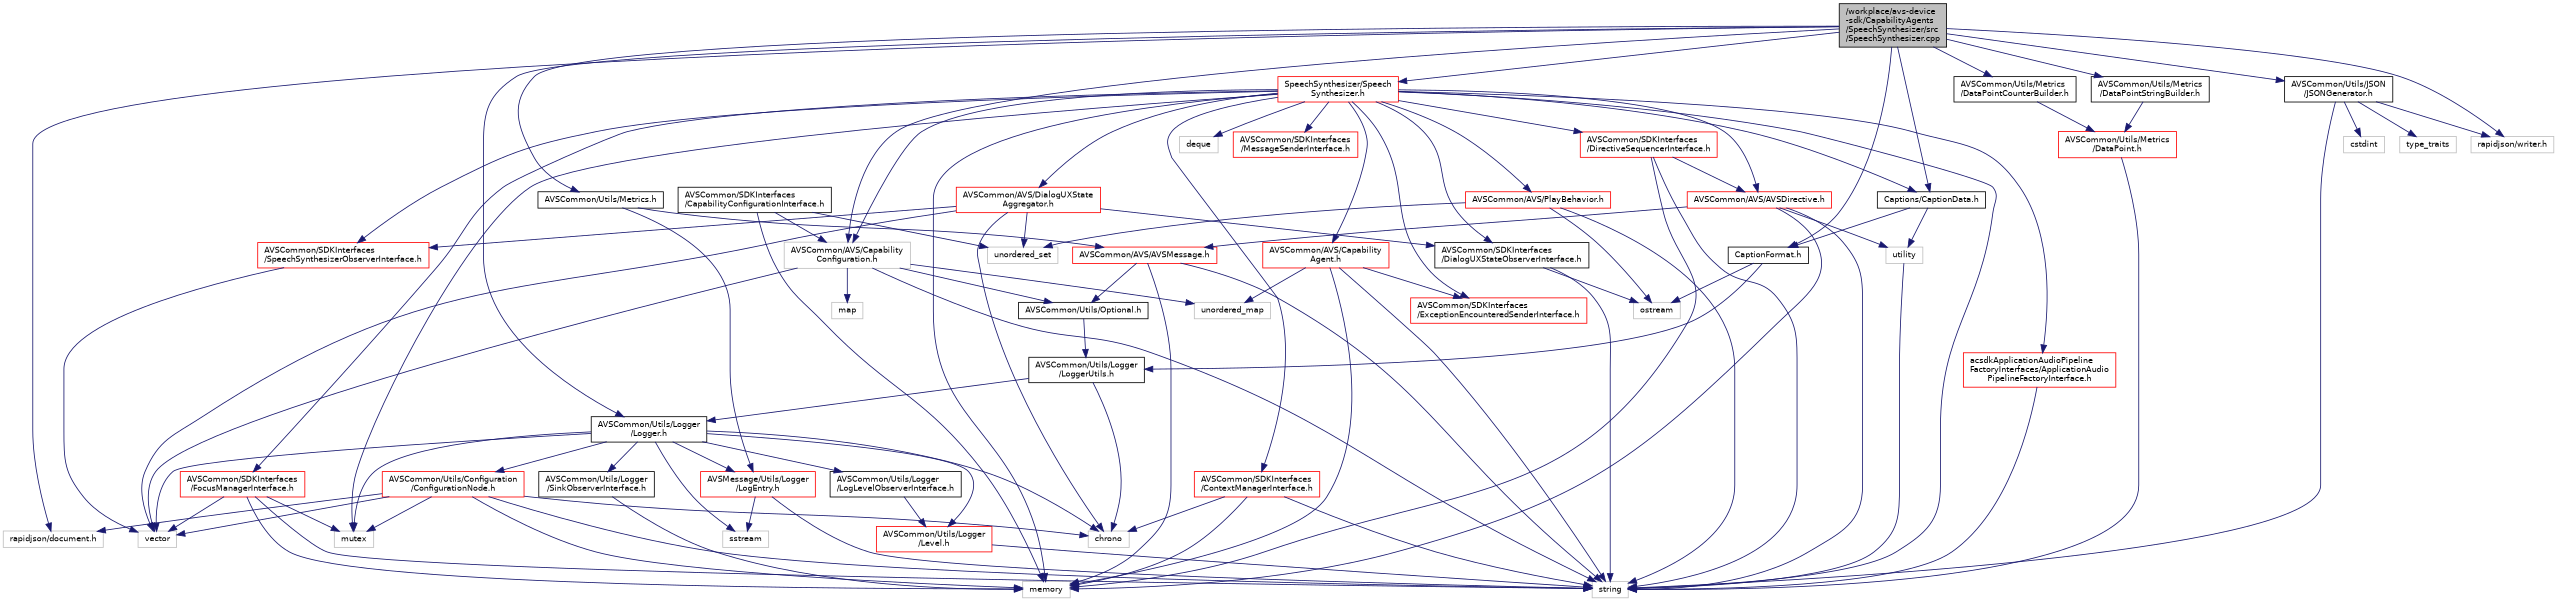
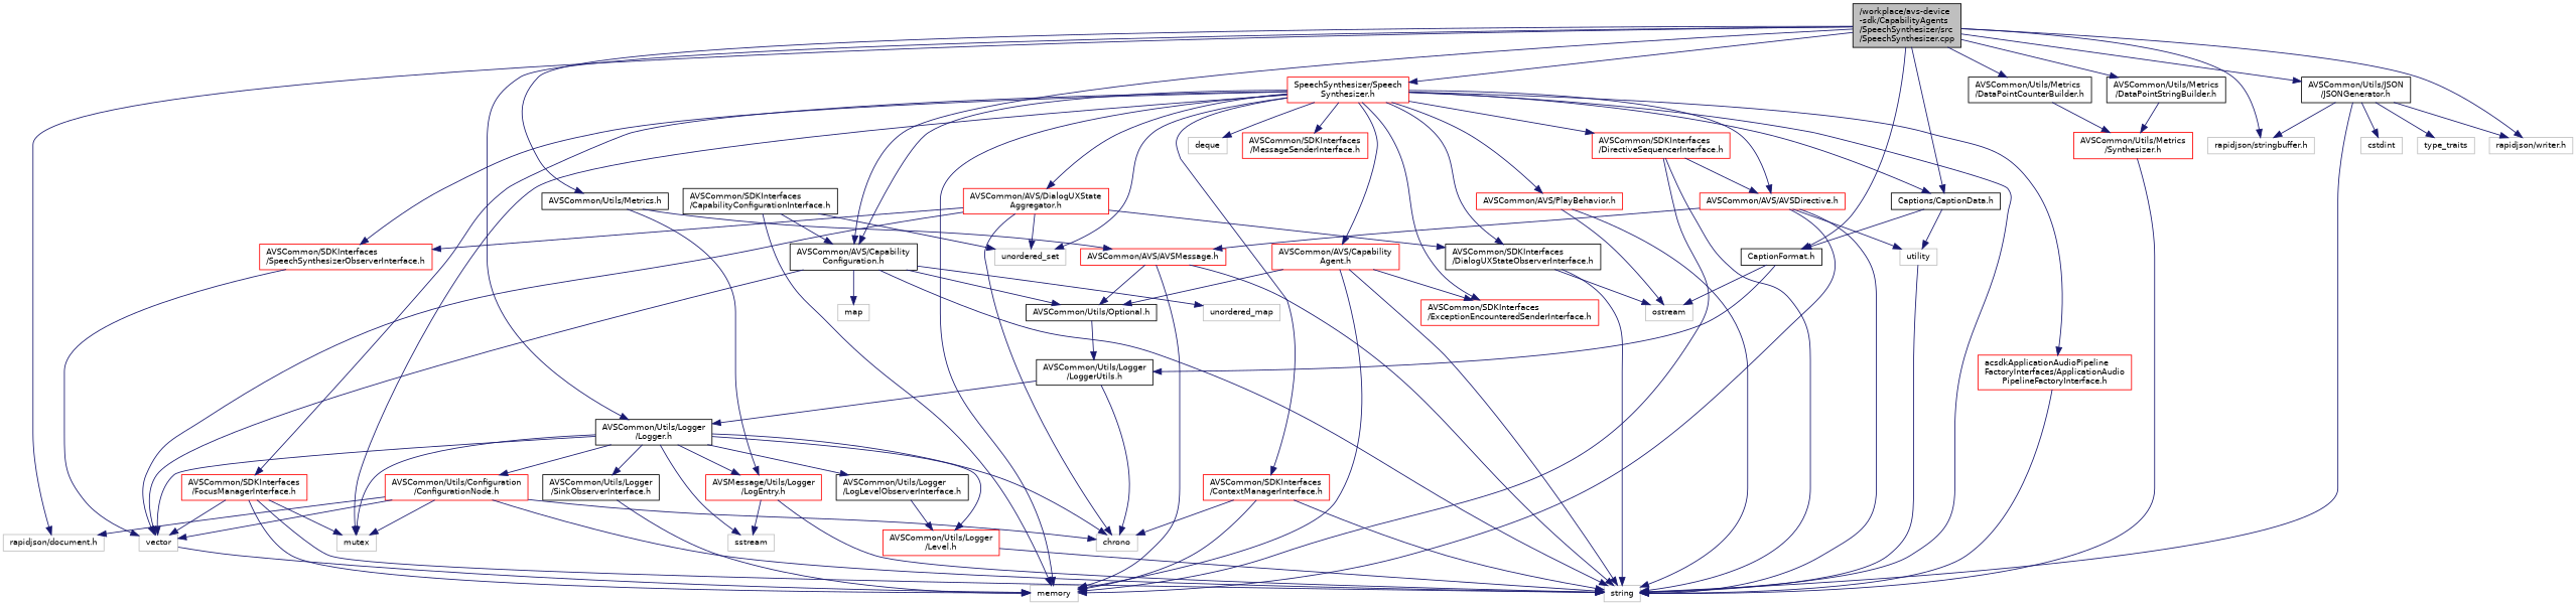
  digraph {
    node [color=grey75 fillcolor=white fontname=Helvetica fontsize=10 shape=record style=filled]
    edge [color=midnightblue fontname=Helvetica fontsize=10 labelfontname=Helvetica labelfontsize=10 style=solid]
    n1 [color=black fillcolor=grey75 fontcolor=black height=0.2 label="/workplace/avs-device\l-sdk/CapabilityAgents\l/SpeechSynthesizer/src\l/SpeechSynthesizer.cpp" width=0.4]
    n2 [height=0.2 label="rapidjson/document.h" width=0.4]
+   n3 [height=0.2 label="rapidjson/stringbuffer.h" width=0.4]
    n4 [height=0.2 label="rapidjson/writer.h" width=0.4]
-   n5 [height=0.2 label="AVSCommon/AVS/Capability\lConfiguration.h" width=0.4]
+   n5 [color=black height=0.2 label="AVSCommon/AVS/Capability\lConfiguration.h" width=0.4]
    n6 [color=black height=0.2 label="AVSCommon/Utils/Logger\l/Logger.h" width=0.4]
    n7 [color=black height=0.2 label="AVSCommon/Utils/JSON\l/JSONGenerator.h" width=0.4]
    n8 [color=black height=0.2 label="AVSCommon/Utils/Metrics.h" width=0.4]
    n9 [color=black height=0.2 label="AVSCommon/Utils/Metrics\l/DataPointCounterBuilder.h" width=0.4]
    n10 [color=black height=0.2 label="AVSCommon/Utils/Metrics\l/DataPointStringBuilder.h" width=0.4]
    n11 [color=black height=0.2 label="Captions/CaptionData.h" width=0.4]
    n12 [color=black height=0.2 label="CaptionFormat.h" width=0.4]
    n13 [color=red height=0.2 label="SpeechSynthesizer/Speech\lSynthesizer.h" width=0.4]
    n14 [height=0.2 label=map width=0.4]
    n15 [height=0.2 label=string width=0.4]
    n16 [height=0.2 label=unordered_map width=0.4]
    n17 [height=0.2 label=vector width=0.4]
    n18 [color=black height=0.2 label="AVSCommon/Utils/Optional.h" width=0.4]
    n19 [height=0.2 label=chrono width=0.4]
    n20 [height=0.2 label=mutex width=0.4]
    n21 [height=0.2 label=sstream width=0.4]
    n22 [color=red height=0.2 label="AVSCommon/Utils/Configuration\l/ConfigurationNode.h" width=0.4]
    n23 [color=red height=0.2 label="AVSCommon/Utils/Logger\l/Level.h" width=0.4]
    n24 [color=red height=0.2 label="AVSMessage/Utils/Logger\l/LogEntry.h" width=0.4]
    n25 [color=black height=0.2 label="AVSCommon/Utils/Logger\l/LogLevelObserverInterface.h" width=0.4]
    n26 [color=black height=0.2 label="AVSCommon/Utils/Logger\l/SinkObserverInterface.h" width=0.4]
    n27 [height=0.2 label=cstdint width=0.4]
    n28 [height=0.2 label=type_traits width=0.4]
    n29 [color=red height=0.2 label="AVSCommon/AVS/AVSMessage.h" width=0.4]
-   n30 [color=red height=0.2 label="AVSCommon/Utils/Metrics\l/DataPoint.h" width=0.4]
+   n30 [color=red height=0.2 label="AVSCommon/Utils/Metrics\l/Synthesizer.h" width=0.4]
    n31 [height=0.2 label=utility width=0.4]
    n32 [color=black height=0.2 label="AVSCommon/Utils/Logger\l/LoggerUtils.h" width=0.4]
    n33 [height=0.2 label=ostream width=0.4]
    n34 [height=0.2 label=memory width=0.4]
    n35 [height=0.2 label=unordered_set width=0.4]
    n36 [height=0.2 label=deque width=0.4]
    n37 [color=red height=0.2 label="acsdkApplicationAudioPipeline\lFactoryInterfaces/ApplicationAudio\lPipelineFactoryInterface.h" width=0.4]
    n38 [color=red height=0.2 label="AVSCommon/AVS/AVSDirective.h" width=0.4]
    n39 [color=red height=0.2 label="AVSCommon/AVS/PlayBehavior.h" width=0.4]
    n40 [color=red height=0.2 label="AVSCommon/AVS/Capability\lAgent.h" width=0.4]
    n41 [color=red height=0.2 label="AVSCommon/SDKInterfaces\l/ExceptionEncounteredSenderInterface.h" width=0.4]
    n42 [color=red height=0.2 label="AVSCommon/AVS/DialogUXState\lAggregator.h" width=0.4]
    n43 [color=black height=0.2 label="AVSCommon/SDKInterfaces\l/DialogUXStateObserverInterface.h" width=0.4]
    n44 [color=red height=0.2 label="AVSCommon/SDKInterfaces\l/SpeechSynthesizerObserverInterface.h" width=0.4]
    n45 [color=red height=0.2 label="AVSCommon/SDKInterfaces\l/ContextManagerInterface.h" width=0.4]
    n46 [color=red height=0.2 label="AVSCommon/SDKInterfaces\l/DirectiveSequencerInterface.h" width=0.4]
    n47 [color=red height=0.2 label="AVSCommon/SDKInterfaces\l/FocusManagerInterface.h" width=0.4]
    n48 [color=red height=0.2 label="AVSCommon/SDKInterfaces\l/MessageSenderInterface.h" width=0.4]
    n49 [color=black height=0.2 label="AVSCommon/SDKInterfaces\l/CapabilityConfigurationInterface.h" width=0.4]
    n1 -> n2
+   n1 -> n3
    n1 -> n4
    n1 -> n5
    n1 -> n6
    n1 -> n7
    n1 -> n8
    n1 -> n9
    n1 -> n10
    n1 -> n11
    n1 -> n12
    n1 -> n13
    n5 -> n14
    n5 -> n15
    n5 -> n16
    n5 -> n17
    n5 -> n18
    n6 -> n17
    n6 -> n19
    n6 -> n20
    n6 -> n21
    n6 -> n22
    n6 -> n23
    n6 -> n24
    n6 -> n25
    n6 -> n26
+   n7 -> n3
    n7 -> n4
    n7 -> n15
    n7 -> n27
    n7 -> n28
    n8 -> n24
    n8 -> n29
    n9 -> n30
    n10 -> n30
    n11 -> n12
    n11 -> n31
    n12 -> n32
    n12 -> n33
    n13 -> n5
    n13 -> n11
    n13 -> n15
    n13 -> n20
    n13 -> n34
-   n39 -> n35
+   n13 -> n35
    n13 -> n36
    n13 -> n37
    n13 -> n38
    n13 -> n39
    n13 -> n40
    n13 -> n41
    n13 -> n42
    n13 -> n43
    n13 -> n44
    n13 -> n45
    n13 -> n46
    n13 -> n47
    n13 -> n48
    n18 -> n32
    n22 -> n2
    n22 -> n15
    n22 -> n17
    n22 -> n19
    n22 -> n20
-   n22 -> n34
+   n17 -> n34
    n23 -> n15
    n24 -> n15
    n24 -> n21
    n25 -> n23
    n26 -> n34
    n29 -> n15
    n29 -> n18
    n29 -> n34
    n30 -> n15
    n31 -> n15
    n32 -> n6
    n32 -> n19
    n37 -> n15
    n38 -> n15
    n38 -> n29
    n38 -> n31
    n38 -> n34
    n39 -> n15
    n39 -> n33
    n40 -> n15
-   n40 -> n16
+   n40 -> n18
    n40 -> n34
    n40 -> n41
    n42 -> n17
    n42 -> n19
    n42 -> n35
    n42 -> n43
    n42 -> n44
    n43 -> n15
    n43 -> n33
    n44 -> n17
    n45 -> n15
    n45 -> n19
    n45 -> n34
    n46 -> n15
    n46 -> n34
    n46 -> n38
    n47 -> n15
    n47 -> n17
    n47 -> n20
    n47 -> n34
    n49 -> n5
    n49 -> n34
    n49 -> n35
  }
